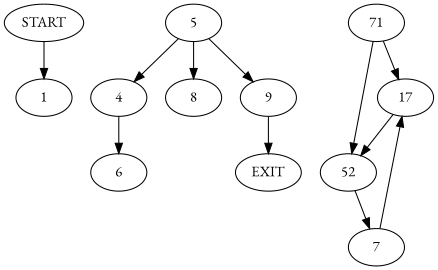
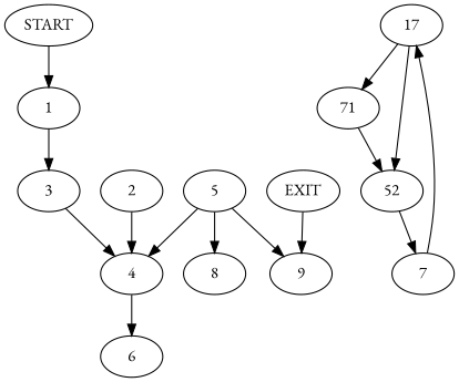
  digraph {
    fontname="EB Garamond"
    node [fontname="EB Garamond"]
    edge [fontname="EB Garamond"]
    n1 [label=START]
    1
+   3
    n4 [label=EXIT]
+   2
    4
    6
    5
    8
    9
    n11 [label=17]
    7
    n13 [label=71]
    n14 [label=52]
    n1 -> 1
+   1 -> 3
+   3 -> 4
+   2 -> 4
    4 -> 6
    5 -> 4
    5 -> 8
    5 -> 9
-   9 -> n4
-   n13 -> n11
+   n4 -> 9
+   n11 -> n13
    n11 -> n14
    7 -> n11
    n13 -> n14
    n14 -> 7
  }
